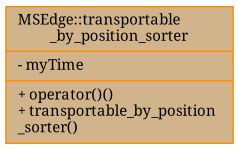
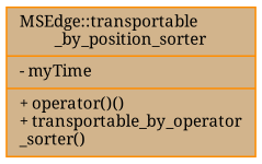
  digraph {
    fontname="Noto Serif"
-   n1 [color=darkorange fillcolor=tan fontcolor=black fontname="Noto Serif" fontsize=10 height=0.2 label="{MSEdge::transportable\l_by_position_sorter\n|- myTime\l|+ operator()()\l+ transportable_by_position\l_sorter()\l}" shape=record style=filled width=0.4]
+   n1 [color=darkorange fillcolor=tan fontcolor=black fontname="Noto Serif" fontsize=10 height=0.2 label="{MSEdge::transportable\l_by_position_sorter\n|- myTime\l|+ operator()()\l+ transportable_by_operator\l_sorter()\l}" shape=record style=filled width=0.4]
  }
